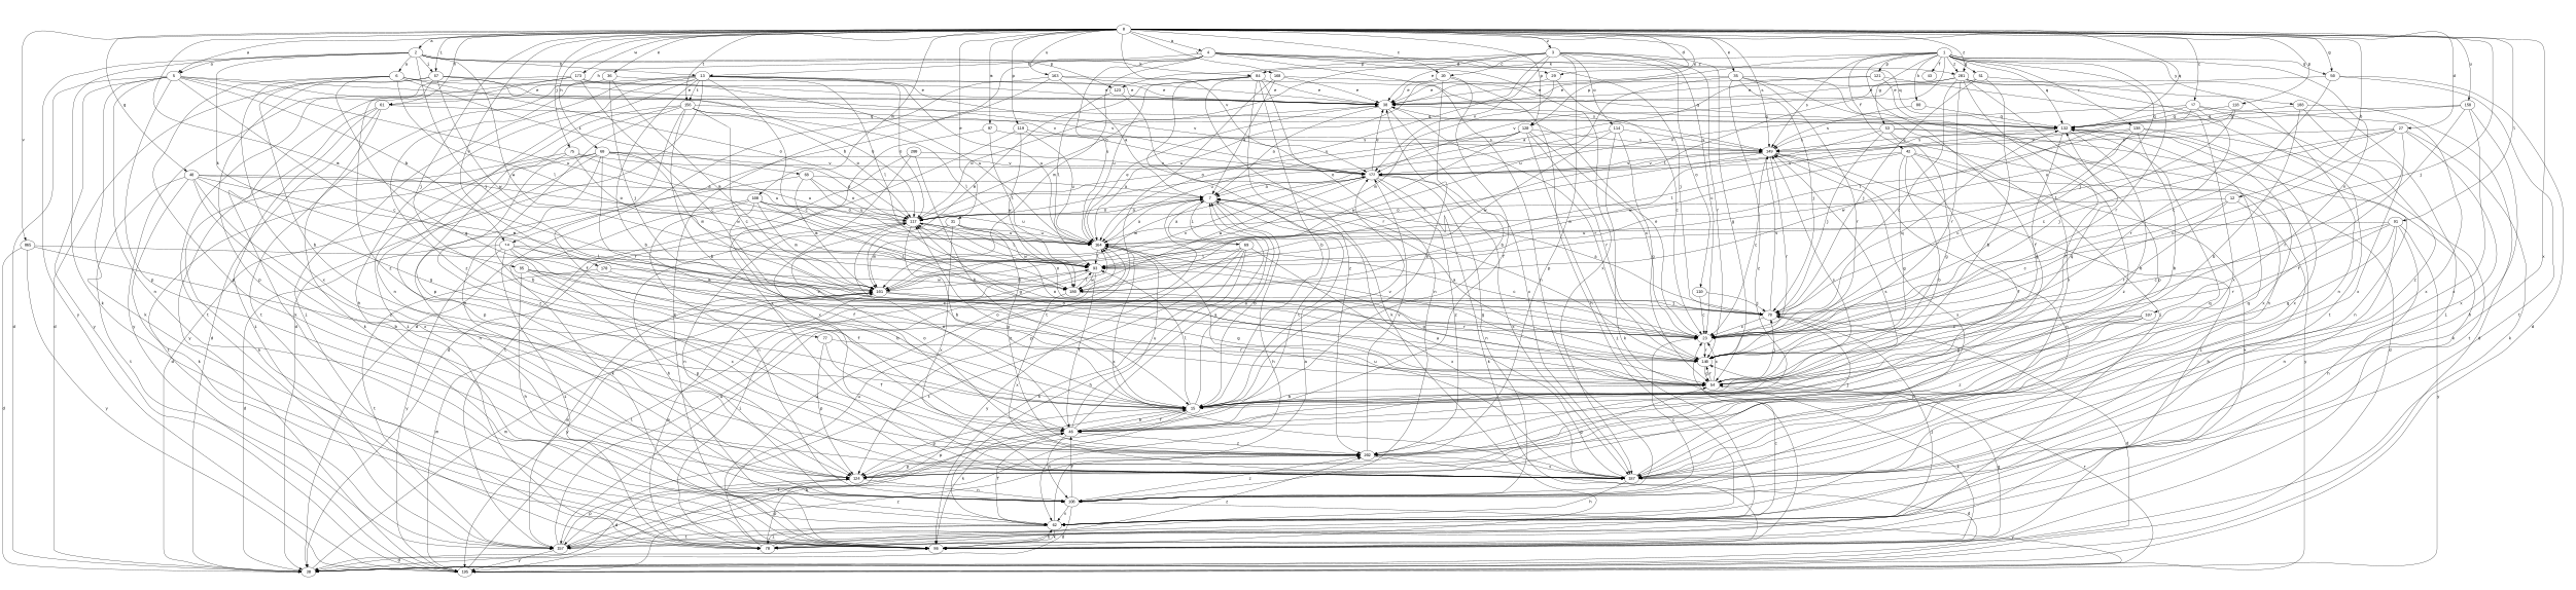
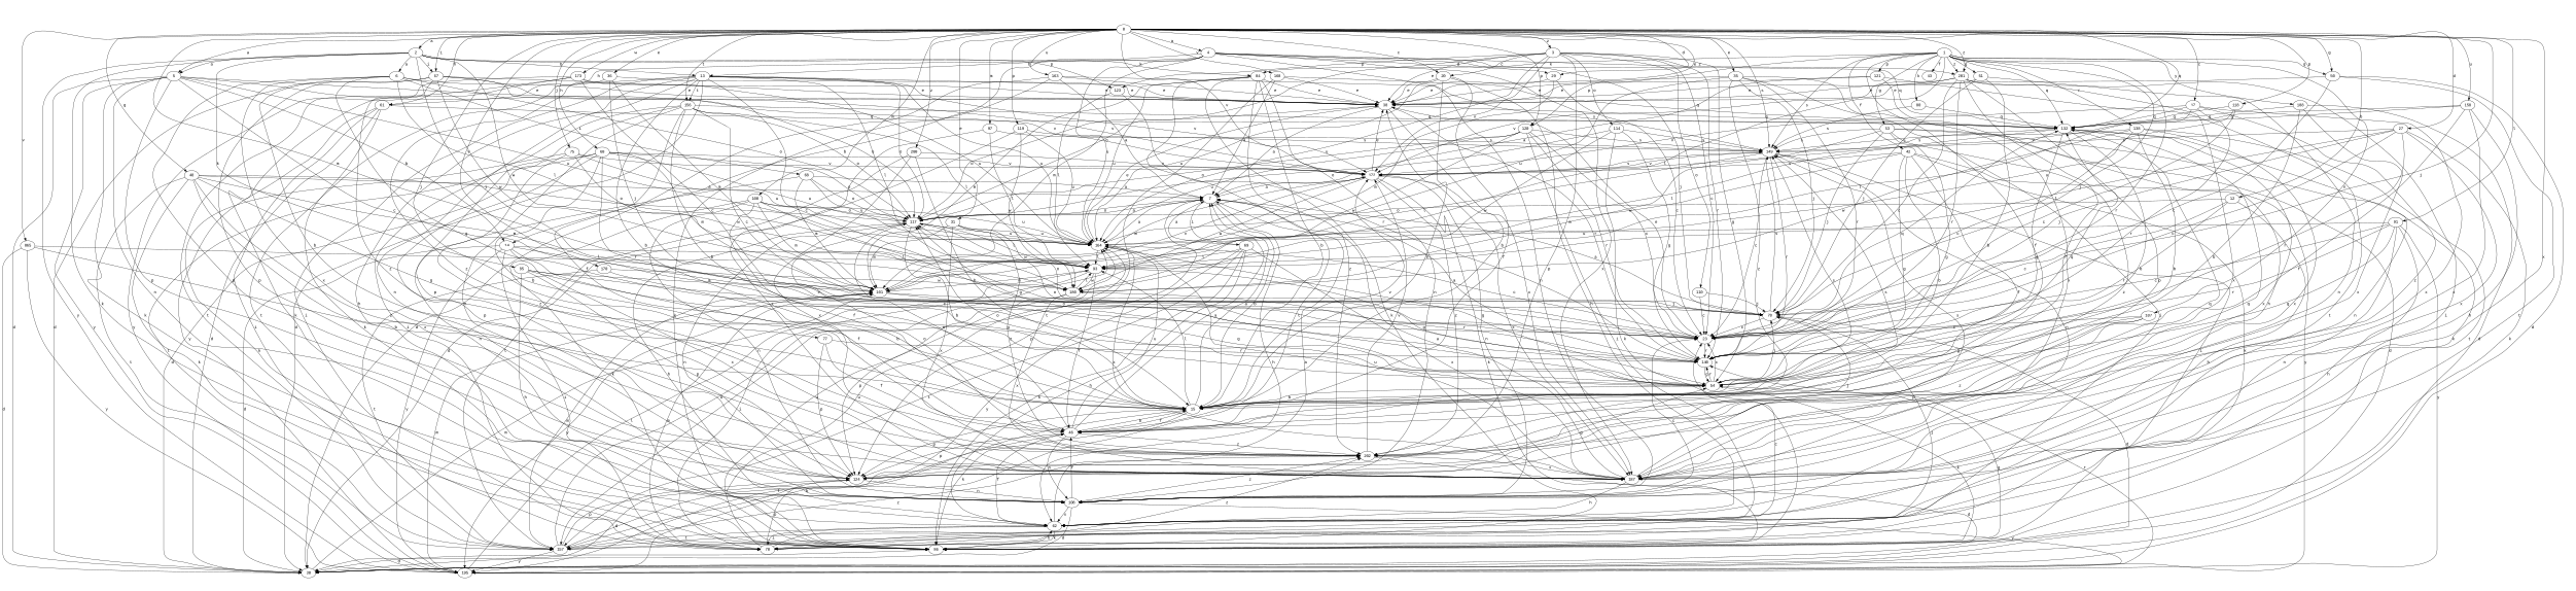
  strict digraph {
    fontname="Liberation Mono"
    node [fontname="Liberation Mono"]
    edge [fontname="Liberation Mono"]
    0
    2
    3
    4
    5
    12
    17
    20
    27
    29
    31
    35
    36
    38
    48
    50
    60
    61
    67
    75
    77
    78
    91
    97
    100
    101
    118
    119
    120
    132
    149
    156
    158
    163
    n35 [label=865]
    168
    170
    172
    173
    187
    200
    201
    84
    6
    13
    85
    86
    123
    180
    195
    140
    23
    54
    110
    114
    117
    124
    164
    14
    108
    30
    62
    93
    202
    46
    15
    70
    7
    157
    1
    42
    43
    51
    53
    80
    107
    121
    138
    188
    68
    69
    0 -> 2 [label=a]
    0 -> 3 [label=z]
    0 -> 4 [label=a]
    0 -> 5 [label=a]
    0 -> 12 [label=b]
    0 -> 17 [label=c]
    0 -> 20 [label=c]
    0 -> 27 [label=d]
    0 -> 29 [label=d]
    0 -> 31 [label=e]
    0 -> 35 [label=e]
    0 -> 36 [label=e]
    0 -> 38 [label=e]
    0 -> 48 [label=g]
    0 -> 50 [label=g]
    0 -> 60 [label=h]
    0 -> 61 [label=h]
    0 -> 67 [label=i]
    0 -> 75 [label=j]
    0 -> 77 [label=j]
    0 -> 78 [label=j]
    0 -> 91 [label=l]
    0 -> 97 [label=m]
    0 -> 100 [label=m]
    0 -> 101 [label=m]
    0 -> 118 [label=p]
    0 -> 119 [label=p]
    0 -> 120 [label=p]
    0 -> 132 [label=q]
    0 -> 149 [label=s]
    0 -> 156 [label=t]
    0 -> 158 [label=u]
    0 -> 163 [label=u]
    0 -> n35 [label=v]
    0 -> 168 [label=v]
    0 -> 170 [label=v]
    0 -> 172 [label=v]
    0 -> 173 [label=w]
    0 -> 187 [label=x]
+   0 -> 200 [label=z]
    0 -> 201 [label=z]
    2 -> 5 [label=a]
    2 -> 67 [label=i]
    2 -> 78 [label=j]
    2 -> 84 [label=k]
    2 -> 6 [label=a]
    2 -> 13 [label=b]
    2 -> 85 [label=k]
    2 -> 86 [label=k]
    2 -> 123 [label=p]
    2 -> 180 [label=w]
    2 -> 195 [label=y]
    3 -> 20 [label=c]
    3 -> 38 [label=e]
    3 -> 172 [label=v]
    3 -> 123 [label=p]
    3 -> 140 [label=r]
    3 -> 23 [label=c]
    3 -> 54 [label=g]
    3 -> 110 [label=o]
    3 -> 114 [label=o]
    3 -> 117 [label=o]
    3 -> 124 [label=p]
    3 -> 164 [label=u]
    4 -> 29 [label=d]
    4 -> 61 [label=h]
    4 -> 78 [label=j]
    4 -> 101 [label=m]
    4 -> 132 [label=q]
    4 -> 187 [label=x]
    4 -> 201 [label=z]
    4 -> 13 [label=b]
    4 -> 164 [label=u]
    4 -> 14 [label=b]
    4 -> 108 [label=n]
    5 -> 38 [label=e]
    5 -> 172 [label=v]
    5 -> 86 [label=k]
    5 -> 195 [label=y]
    5 -> 23 [label=c]
    5 -> 124 [label=p]
    5 -> 164 [label=u]
    5 -> 14 [label=b]
    5 -> 108 [label=n]
    5 -> 30 [label=d]
    12 -> 140 [label=r]
    12 -> 23 [label=c]
    12 -> 117 [label=o]
    12 -> 62 [label=h]
    17 -> 132 [label=q]
    17 -> 172 [label=v]
    17 -> 187 [label=x]
    17 -> 140 [label=r]
    17 -> 93 [label=l]
    17 -> 202 [label=z]
    20 -> 38 [label=e]
    20 -> 164 [label=u]
    20 -> 62 [label=h]
    20 -> 46 [label=f]
    20 -> 15 [label=b]
    27 -> 78 [label=j]
    27 -> 149 [label=s]
    27 -> 187 [label=x]
    27 -> 86 [label=k]
    27 -> 140 [label=r]
    27 -> 23 [label=c]
    27 -> 93 [label=l]
    29 -> 38 [label=e]
    29 -> 101 [label=m]
    29 -> 23 [label=c]
    31 -> 101 [label=m]
    31 -> 187 [label=x]
    31 -> 180 [label=w]
    31 -> 164 [label=u]
    31 -> 202 [label=z]
    35 -> 38 [label=e]
    35 -> 78 [label=j]
    35 -> 187 [label=x]
    35 -> 140 [label=r]
    35 -> 164 [label=u]
    35 -> 202 [label=z]
    35 -> 70 [label=i]
    36 -> 38 [label=e]
    36 -> 78 [label=j]
    36 -> 101 [label=m]
    36 -> 202 [label=z]
    38 -> 132 [label=q]
    38 -> 187 [label=x]
    38 -> 140 [label=r]
    38 -> 117 [label=o]
    38 -> 7 [label=a]
    48 -> 101 [label=m]
    48 -> 187 [label=x]
    48 -> 86 [label=k]
    48 -> 54 [label=g]
    48 -> 117 [label=o]
    48 -> 202 [label=z]
    48 -> 7 [label=a]
    48 -> 157 [label=t]
    50 -> 38 [label=e]
    50 -> 23 [label=c]
    50 -> 30 [label=d]
    50 -> 157 [label=t]
    60 -> 101 [label=m]
    60 -> 172 [label=v]
    60 -> 140 [label=r]
    60 -> 117 [label=o]
    60 -> 124 [label=p]
    60 -> 164 [label=u]
    60 -> 30 [label=d]
    60 -> 15 [label=b]
    60 -> 157 [label=t]
    61 -> 132 [label=q]
    61 -> 86 [label=k]
    61 -> 195 [label=y]
    61 -> 30 [label=d]
    61 -> 70 [label=i]
    67 -> 38 [label=e]
    67 -> 172 [label=v]
    67 -> 180 [label=w]
    67 -> 117 [label=o]
    67 -> 124 [label=p]
    67 -> 30 [label=d]
    67 -> 202 [label=z]
    75 -> 172 [label=v]
    75 -> 86 [label=k]
    75 -> 180 [label=w]
    75 -> 164 [label=u]
    75 -> 202 [label=z]
    77 -> 140 [label=r]
    77 -> 124 [label=p]
    77 -> 46 [label=f]
    78 -> 149 [label=s]
    78 -> 23 [label=c]
    78 -> 117 [label=o]
    78 -> 30 [label=d]
    78 -> 7 [label=a]
    91 -> 195 [label=y]
    91 -> 140 [label=r]
    91 -> 23 [label=c]
    91 -> 54 [label=g]
    91 -> 164 [label=u]
    91 -> 108 [label=n]
    91 -> 62 [label=h]
    97 -> 149 [label=s]
    97 -> 187 [label=x]
    97 -> 93 [label=l]
    100 -> 101 [label=m]
    100 -> 86 [label=k]
    100 -> 54 [label=g]
    100 -> 117 [label=o]
    100 -> 164 [label=u]
    100 -> 108 [label=n]
    100 -> 46 [label=f]
    101 -> 78 [label=j]
    101 -> 172 [label=v]
    101 -> 195 [label=y]
    101 -> 54 [label=g]
    118 -> 132 [label=q]
    118 -> 23 [label=c]
    118 -> 164 [label=u]
    119 -> 149 [label=s]
    119 -> 180 [label=w]
    119 -> 164 [label=u]
    119 -> 30 [label=d]
    120 -> 149 [label=s]
    120 -> 180 [label=w]
    120 -> 140 [label=r]
    120 -> 23 [label=c]
    120 -> 117 [label=o]
    120 -> 164 [label=u]
    120 -> 70 [label=i]
    132 -> 149 [label=s]
    132 -> 187 [label=x]
    132 -> 54 [label=g]
    132 -> 108 [label=n]
    132 -> 93 [label=l]
    132 -> 15 [label=b]
    149 -> 172 [label=v]
    149 -> 140 [label=r]
    149 -> 23 [label=c]
    149 -> 108 [label=n]
    149 -> 93 [label=l]
    149 -> 70 [label=i]
    156 -> 132 [label=q]
    156 -> 23 [label=c]
    156 -> 117 [label=o]
    156 -> 124 [label=p]
    156 -> 108 [label=n]
    156 -> 93 [label=l]
    156 -> 46 [label=f]
    156 -> 15 [label=b]
    156 -> 70 [label=i]
    158 -> 132 [label=q]
    158 -> 172 [label=v]
    158 -> 187 [label=x]
    158 -> 62 [label=h]
    158 -> 46 [label=f]
    163 -> 38 [label=e]
    163 -> 149 [label=s]
    163 -> 86 [label=k]
    163 -> 30 [label=d]
    163 -> 7 [label=a]
    n35 -> 195 [label=y]
    n35 -> 30 [label=d]
    n35 -> 93 [label=l]
    n35 -> 15 [label=b]
    168 -> 38 [label=e]
    168 -> 132 [label=q]
    168 -> 7 [label=a]
    168 -> 157 [label=t]
    170 -> 180 [label=w]
    170 -> 15 [label=b]
    170 -> 157 [label=t]
    172 -> 38 [label=e]
    172 -> 101 [label=m]
    172 -> 149 [label=s]
    172 -> 187 [label=x]
    172 -> 86 [label=k]
    172 -> 180 [label=w]
    172 -> 108 [label=n]
    172 -> 202 [label=z]
    172 -> 7 [label=a]
    173 -> 38 [label=e]
    173 -> 86 [label=k]
    173 -> 195 [label=y]
    173 -> 23 [label=c]
    173 -> 164 [label=u]
    173 -> 157 [label=t]
    187 -> 132 [label=q]
    187 -> 149 [label=s]
    187 -> 164 [label=u]
    187 -> 62 [label=h]
    187 -> 7 [label=a]
    200 -> 172 [label=v]
    200 -> 187 [label=x]
    200 -> 15 [label=b]
    200 -> 157 [label=t]
    201 -> 38 [label=e]
    201 -> 172 [label=v]
    201 -> 187 [label=x]
    201 -> 140 [label=r]
    201 -> 23 [label=c]
    201 -> 124 [label=p]
    201 -> 46 [label=f]
    201 -> 70 [label=i]
    84 -> 38 [label=e]
    84 -> 101 [label=m]
    84 -> 86 [label=k]
    84 -> 164 [label=u]
    84 -> 108 [label=n]
    84 -> 202 [label=z]
    84 -> 15 [label=b]
    84 -> 157 [label=t]
    6 -> 38 [label=e]
    6 -> 187 [label=x]
    6 -> 54 [label=g]
    6 -> 117 [label=o]
    6 -> 124 [label=p]
    6 -> 93 [label=l]
    6 -> 15 [label=b]
    6 -> 68 [label=i]
    13 -> 38 [label=e]
    13 -> 156 [label=t]
    13 -> 172 [label=v]
    13 -> 23 [label=c]
    13 -> 117 [label=o]
    13 -> 164 [label=u]
    13 -> 108 [label=n]
    13 -> 30 [label=d]
    13 -> 62 [label=h]
    13 -> 93 [label=l]
    13 -> 15 [label=b]
    13 -> 70 [label=i]
    13 -> 157 [label=t]
    85 -> 101 [label=m]
    85 -> 23 [label=c]
    85 -> 54 [label=g]
    85 -> 124 [label=p]
    85 -> 62 [label=h]
    86 -> 54 [label=g]
    86 -> 164 [label=u]
    86 -> 30 [label=d]
    86 -> 62 [label=h]
    123 -> 140 [label=r]
    123 -> 93 [label=l]
    180 -> 187 [label=x]
    180 -> 140 [label=r]
    180 -> 93 [label=l]
    195 -> 101 [label=m]
    195 -> 140 [label=r]
    195 -> 93 [label=l]
    195 -> 15 [label=b]
    140 -> 54 [label=g]
    140 -> 117 [label=o]
    140 -> 7 [label=a]
    23 -> 38 [label=e]
    23 -> 132 [label=q]
    23 -> 140 [label=r]
    54 -> 78 [label=j]
    54 -> 132 [label=q]
    54 -> 86 [label=k]
    54 -> 140 [label=r]
    54 -> 23 [label=c]
    54 -> 117 [label=o]
    54 -> 15 [label=b]
    110 -> 78 [label=j]
    110 -> 23 [label=c]
    114 -> 149 [label=s]
    114 -> 86 [label=k]
    114 -> 180 [label=w]
-   114 -> 54 [label=g]
+   114 -> 140 [label=g]
    114 -> 117 [label=o]
    117 -> 164 [label=u]
    117 -> 108 [label=n]
    117 -> 62 [label=h]
    117 -> 93 [label=l]
    117 -> 15 [label=b]
    117 -> 7 [label=a]
    124 -> 132 [label=q]
    124 -> 54 [label=g]
    124 -> 108 [label=n]
    124 -> 30 [label=d]
    164 -> 38 [label=e]
    164 -> 187 [label=x]
    164 -> 23 [label=c]
    164 -> 54 [label=g]
    164 -> 93 [label=l]
    164 -> 7 [label=a]
    14 -> 187 [label=x]
    14 -> 195 [label=y]
    14 -> 23 [label=c]
    14 -> 30 [label=d]
    14 -> 93 [label=l]
    14 -> 46 [label=f]
    14 -> 70 [label=i]
    108 -> 195 [label=y]
    108 -> 23 [label=c]
    108 -> 30 [label=d]
    108 -> 62 [label=x]
    108 -> 202 [label=z]
    108 -> 46 [label=f]
    30 -> 101 [label=m]
    62 -> 86 [label=k]
    62 -> 46 [label=f]
    62 -> 70 [label=i]
    62 -> 7 [label=a]
    62 -> 157 [label=t]
    93 -> 101 [label=m]
    93 -> 180 [label=w]
    93 -> 54 [label=g]
    93 -> 46 [label=f]
    93 -> 70 [label=i]
    202 -> 78 [label=j]
    202 -> 172 [label=v]
    202 -> 187 [label=x]
    202 -> 117 [label=o]
-   202 -> 124 [label=p]
+   180 -> 124 [label=p]
    202 -> 30 [label=d]
    46 -> 149 [label=s]
    46 -> 117 [label=o]
    46 -> 124 [label=p]
    46 -> 164 [label=u]
    46 -> 108 [label=n]
    46 -> 202 [label=z]
    46 -> 15 [label=b]
    46 -> 7 [label=a]
    15 -> 38 [label=e]
    15 -> 149 [label=s]
    15 -> 172 [label=v]
    15 -> 86 [label=k]
    15 -> 117 [label=o]
    15 -> 124 [label=p]
    15 -> 93 [label=l]
    15 -> 46 [label=f]
    15 -> 7 [label=a]
    70 -> 78 [label=j]
    70 -> 101 [label=m]
    70 -> 23 [label=c]
    70 -> 124 [label=p]
    70 -> 164 [label=u]
    70 -> 202 [label=z]
    7 -> 117 [label=o]
    7 -> 124 [label=p]
    7 -> 62 [label=h]
    7 -> 15 [label=b]
    7 -> 69 [label=i]
    157 -> 101 [label=m]
    157 -> 195 [label=y]
    157 -> 124 [label=p]
    157 -> 164 [label=u]
    157 -> 202 [label=z]
    157 -> 46 [label=f]
    1 -> 50 [label=g]
    1 -> 78 [label=j]
    1 -> 120 [label=p]
    1 -> 132 [label=q]
    1 -> 149 [label=s]
    1 -> 201 [label=z]
    1 -> 84 [label=k]
    1 -> 140 [label=r]
    1 -> 93 [label=l]
    1 -> 46 [label=f]
    1 -> 42 [label=f]
    1 -> 43 [label=f]
    1 -> 51 [label=g]
    1 -> 53 [label=g]
    1 -> 80 [label=k]
    1 -> 107 [label=n]
    1 -> 121 [label=p]
    1 -> 138 [label=r]
    1 -> 188 [label=y]
    42 -> 101 [label=m]
    42 -> 172 [label=v]
    42 -> 86 [label=k]
    42 -> 195 [label=y]
    42 -> 54 [label=g]
    42 -> 46 [label=f]
    42 -> 15 [label=b]
    51 -> 38 [label=e]
    51 -> 78 [label=j]
    51 -> 108 [label=n]
    51 -> 15 [label=b]
    53 -> 78 [label=j]
    53 -> 149 [label=s]
    53 -> 86 [label=k]
    53 -> 180 [label=w]
    53 -> 54 [label=g]
    53 -> 30 [label=d]
    53 -> 202 [label=z]
    80 -> 132 [label=q]
    80 -> 149 [label=s]
    107 -> 23 [label=c]
    107 -> 54 [label=g]
    107 -> 124 [label=p]
    107 -> 202 [label=z]
    121 -> 38 [label=e]
    121 -> 62 [label=h]
    121 -> 7 [label=a]
    121 -> 157 [label=t]
    138 -> 149 [label=s]
    138 -> 187 [label=x]
    138 -> 180 [label=w]
    138 -> 23 [label=c]
    138 -> 15 [label=b]
    138 -> 157 [label=t]
    188 -> 132 [label=q]
    188 -> 187 [label=x]
    188 -> 30 [label=d]
    188 -> 15 [label=b]
    68 -> 101 [label=m]
    68 -> 117 [label=o]
    68 -> 164 [label=u]
    68 -> 108 [label=n]
    68 -> 7 [label=a]
    69 -> 187 [label=x]
    69 -> 86 [label=k]
    69 -> 195 [label=y]
    69 -> 62 [label=h]
    69 -> 93 [label=l]
    69 -> 7 [label=a]
    69 -> 157 [label=t]
  }
